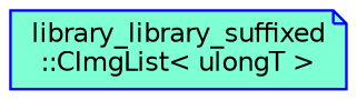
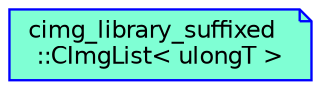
  digraph {
    rankdir=LR
-   n1 [color=blue fillcolor=aquamarine fontname=Helvetica fontsize=10 height=0.2 label="library_library_suffixed\l::CImgList\< ulongT \>" shape=note style=filled width=0.4]
+   n1 [color=blue fillcolor=aquamarine fontname=Helvetica fontsize=10 height=0.2 label="cimg_library_suffixed\l::CImgList\< ulongT \>" shape=note style=filled width=0.4]
  }
